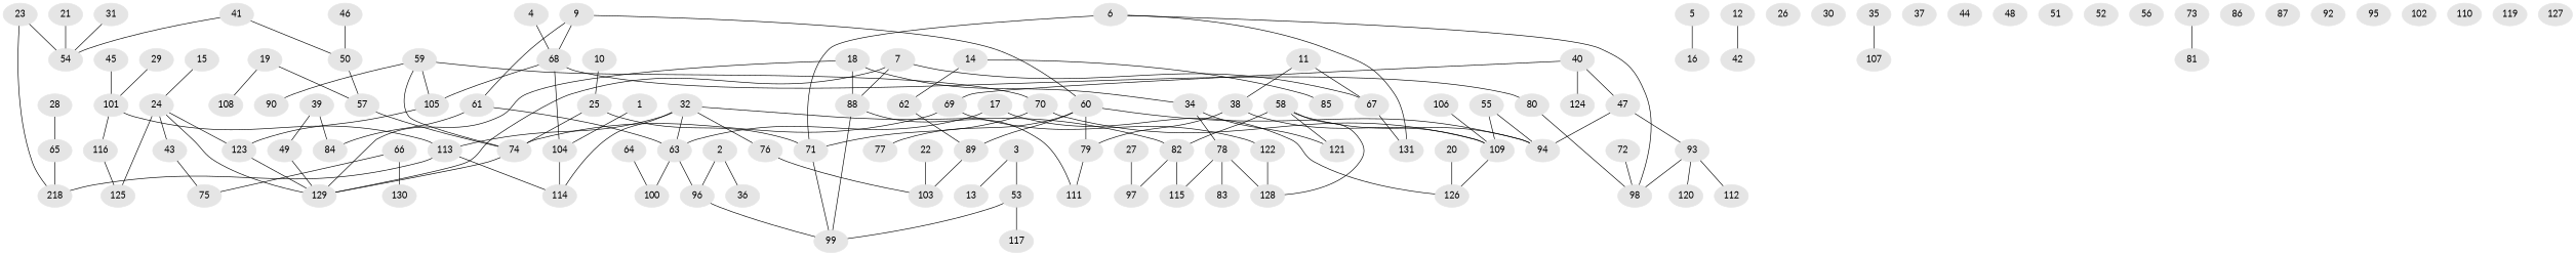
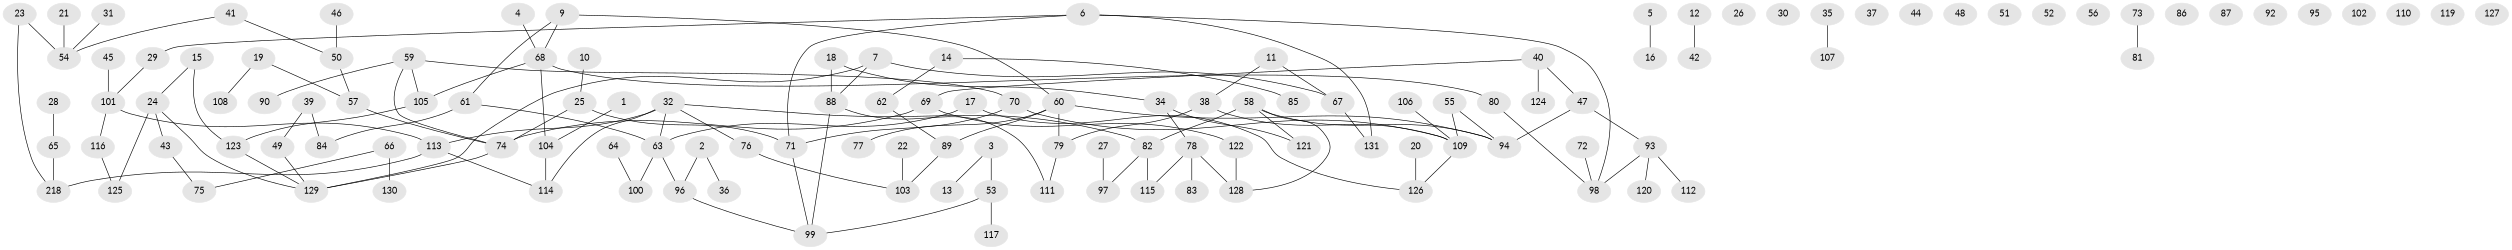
  graph {
    fontname=Lato
    node [color=gray90 fontname=Lato style=filled]
    edge [fontname=Lato]
    1
    104
    114
    2
    36
    96
    99
    3
    13
    53
    117
    4
    68
    105
    80
    5
    16
    6
    29
    71
    98
    131
    101
    7
    67
    88
    129
    111
    9
    60
    61
    79
    94
    77
    89
    63
    84
    10
    25
    74
    11
    38
    109
    12
    42
    14
    62
    85
    15
    24
    123
    43
    125
    17
    126
    100
    18
    34
    78
    121
    19
    57
    108
    20
    21
    54
    22
    103
    23
    n70 [label=218]
    75
    26
    27
    97
    28
    65
    113
    116
    30
    31
    32
    76
    82
    115
    128
    83
    35
    107
    37
    39
    49
    40
    47
    69
    124
    93
    122
    41
    50
    44
    45
    46
    112
    120
    48
    51
    52
    55
    56
    58
    59
    70
    90
    64
    66
    130
    72
    73
    81
    86
    87
    92
    95
    102
    106
    110
    119
    127
    1 -- 104
    104 -- 114
    2 -- 36
    2 -- 96
    96 -- 99
    3 -- 13
    3 -- 53
    53 -- 99
    53 -- 117
    4 -- 68
    68 -- 104
    68 -- 105
    68 -- 80
    105 -- 123
    80 -- 98
    5 -- 16
+   6 -- 29
    6 -- 71
    6 -- 98
    6 -- 131
    29 -- 101
    71 -- 99
    101 -- 113
    101 -- 116
    7 -- 67
    7 -- 88
    7 -- 129
    67 -- 131
    88 -- 99
    88 -- 111
    9 -- 68
    9 -- 60
    9 -- 61
    60 -- 79
    60 -- 94
    60 -- 77
    60 -- 89
    61 -- 63
    61 -- 84
    79 -- 111
    89 -- 103
    63 -- 96
    63 -- 100
    10 -- 25
    25 -- 71
    25 -- 74
    74 -- 129
    11 -- 67
    11 -- 38
    38 -- 79
    38 -- 109
    109 -- 126
    12 -- 42
    14 -- 62
    14 -- 85
    62 -- 89
    15 -- 24
-   24 -- 123
+   15 -- 123
    24 -- 129
    24 -- 43
    24 -- 125
    123 -- 129
    43 -- 75
    17 -- 63
    17 -- 126
    18 -- 88
-   18 -- 129
    18 -- 34
    34 -- 78
    34 -- 121
    78 -- 115
    78 -- 128
    78 -- 83
    19 -- 57
    19 -- 108
    57 -- 74
    20 -- 126
    21 -- 54
    22 -- 103
    23 -- 54
    23 -- n70
    27 -- 97
    28 -- 65
    65 -- n70
    113 -- 114
    113 -- n70
    116 -- 125
    31 -- 54
    32 -- 114
    32 -- 63
    32 -- 113
    32 -- 76
    32 -- 82
    76 -- 103
    82 -- 97
    82 -- 115
    35 -- 107
    39 -- 84
    39 -- 49
    49 -- 129
    40 -- 47
    40 -- 69
    40 -- 124
    47 -- 94
    47 -- 93
    69 -- 74
    69 -- 122
    93 -- 98
    93 -- 112
    93 -- 120
    122 -- 128
    41 -- 54
    41 -- 50
    50 -- 57
    45 -- 101
    46 -- 50
    55 -- 94
    55 -- 109
    58 -- 94
    58 -- 121
    58 -- 82
    58 -- 128
    59 -- 105
    59 -- 74
    59 -- 70
    59 -- 90
    70 -- 71
    70 -- 109
    64 -- 100
    66 -- 75
    66 -- 130
    72 -- 98
    73 -- 81
    106 -- 109
  }
